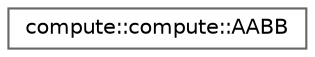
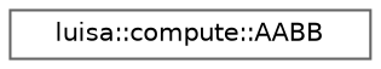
  digraph {
    rankdir=LR
-   n1 [color=grey40 fillcolor=white fontname=Helvetica fontsize=10 height=0.2 label="compute::compute::AABB" shape=box style=filled width=0.4]
+   n1 [color=grey40 fillcolor=white fontname=Helvetica fontsize=10 height=0.2 label="luisa::compute::AABB" shape=box style=filled width=0.4]
  }
